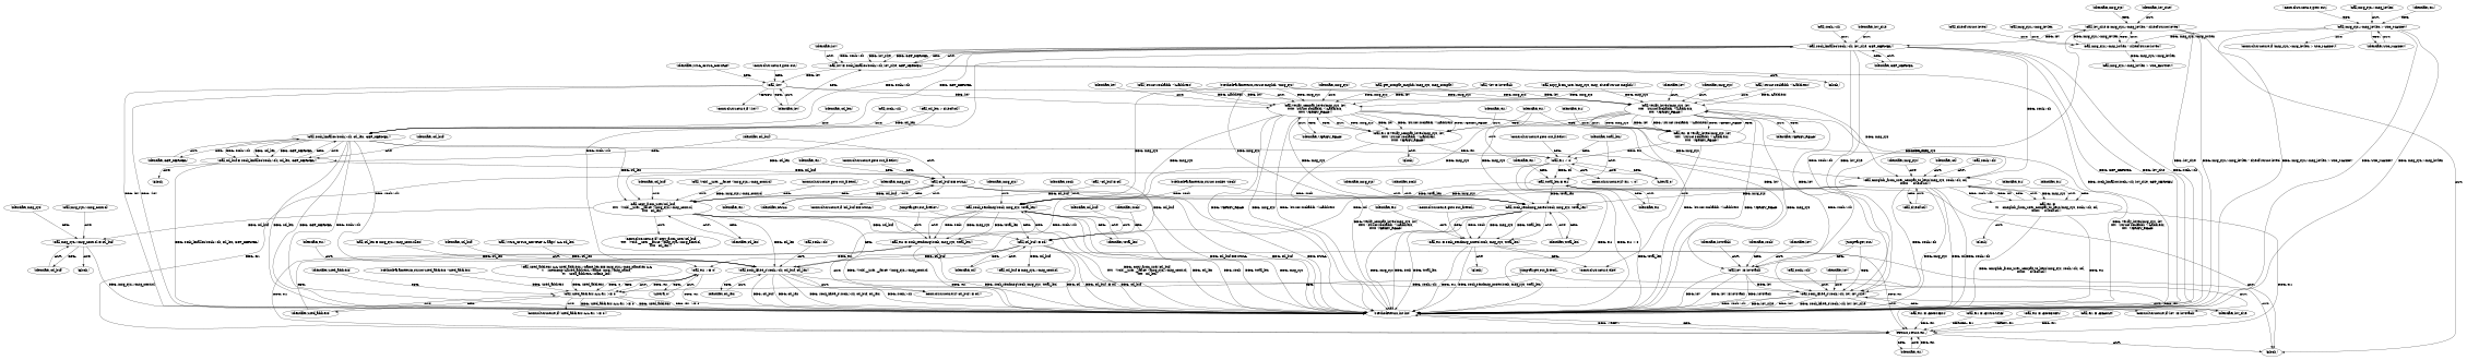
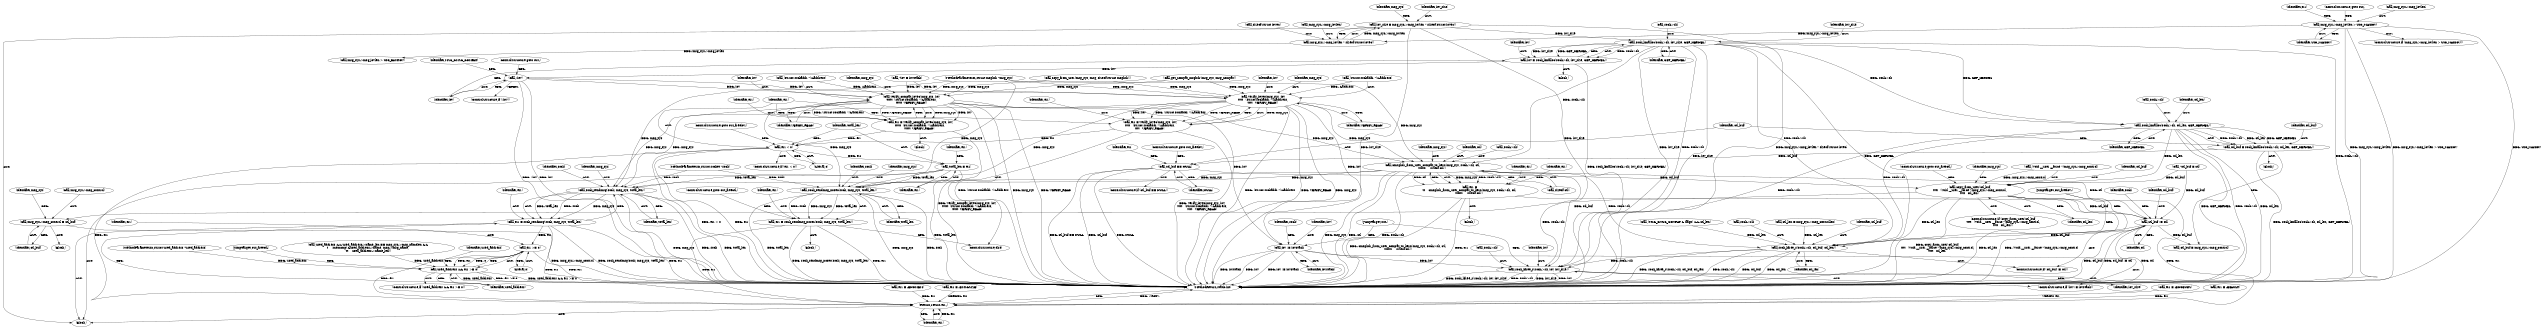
  digraph {
    n1 [label="(Call,sock_kmalloc(sock->sk, iov_size, GFP_KERNEL))"]
    n2 [label="(Call,iov = sock_kmalloc(sock->sk, iov_size, GFP_KERNEL))"]
    n3 [label="(Call,cmsghdr_from_user_compat_to_kern(msg_sys, sock->sk, ctl,\n\t\t\t\t\t\t     sizeof(ctl)))"]
    n4 [label="(Call,sock_kfree_s(sock->sk, ctl_buf, ctl_len))"]
    n5 [label="(Call,sock_kfree_s(sock->sk, iov, iov_size))"]
    n6 [label="(Call,sock_kmalloc(sock->sk, ctl_len, GFP_KERNEL))"]
-   n7 [label="(MethodReturn,int int)"]
+   n7 [label="(MethodReturn,static int)"]
    n8 [label="(Identifier,GFP_KERNEL)"]
    n9 [label="(Call,!iov)"]
    n10 [label="(Block,)"]
    n11 [label="(Call,sock_sendmsg_nosec(sock, msg_sys, total_len))"]
    n12 [label="(Call,sock_sendmsg(sock, msg_sys, total_len))"]
    n13 [label="(Call,err =\n\t\t    cmsghdr_from_user_compat_to_kern(msg_sys, sock->sk, ctl,\n\t\t\t\t\t\t     sizeof(ctl)))"]
    n14 [label="(Call,ctl_buf != ctl)"]
    n15 [label="(Call,sizeof(ctl))"]
    n16 [label="(ControlStructure,if (ctl_buf != ctl))"]
    n17 [label="(Identifier,ctl_len)"]
    n18 [label="(Identifier,iov_size)"]
    n19 [label="(ControlStructure,if (iov != iovstack))"]
    n20 [label="(Call,ctl_buf = sock_kmalloc(sock->sk, ctl_len, GFP_KERNEL))"]
    n21 [label="(Call,copy_from_user(ctl_buf,\n\t\t\t\t   (void __user __force *)msg_sys->msg_control,\n\t\t\t\t   ctl_len))"]
    n22 [label="(Identifier,GFP_KERNEL)"]
    n23 [label="(Return,return err;)"]
    n24 [label="(Call,iov_size = msg_sys->msg_iovlen * sizeof(struct iovec))"]
    n25 [label="(Call,msg_sys->msg_iovlen * sizeof(struct iovec))"]
    n26 [label="(Block,)"]
    n27 [label="(Call,msg_sys->msg_iovlen > UIO_FASTIOV)"]
    n28 [label="(Call,sizeof(struct iovec))"]
    n29 [label="(Call,msg_sys->msg_iovlen > UIO_MAXIOV)"]
    n30 [label="(Identifier,UIO_MAXIOV)"]
    n31 [label="(ControlStructure,if (msg_sys->msg_iovlen > UIO_MAXIOV))"]
    n32 [label="(Call,verify_compat_iovec(msg_sys, iov,\n\t\t\t\t\t  (struct sockaddr *)&address,\n\t\t\t\t\t  VERIFY_READ))"]
    n33 [label="(Call,verify_iovec(msg_sys, iov,\n\t\t\t\t   (struct sockaddr *)&address,\n\t\t\t\t   VERIFY_READ))"]
    n34 [label="(ControlStructure,if (!iov))"]
    n35 [label="(Identifier,iov)"]
    n36 [label="(Call,err = verify_compat_iovec(msg_sys, iov,\n\t\t\t\t\t  (struct sockaddr *)&address,\n\t\t\t\t\t  VERIFY_READ))"]
    n37 [label="(Call,iov != iovstack)"]
    n38 [label="(Identifier,VERIFY_READ)"]
    n39 [label="(Call,err = verify_iovec(msg_sys, iov,\n\t\t\t\t   (struct sockaddr *)&address,\n\t\t\t\t   VERIFY_READ))"]
    n40 [label="(Identifier,VERIFY_READ)"]
    n41 [label="(Call,err < 0)"]
    n42 [label="(Block,)"]
    n43 [label="(Call,err = sock_sendmsg_nosec(sock, msg_sys, total_len))"]
    n44 [label="(Identifier,total_len)"]
    n45 [label="(Call,err = sock_sendmsg(sock, msg_sys, total_len))"]
    n46 [label="(Identifier,total_len)"]
    n47 [label="(Identifier,iovstack)"]
    n48 [label="(Call,total_len = err)"]
    n49 [label="(ControlStructure,if (err < 0))"]
    n50 [label="(Literal,0)"]
    n51 [label="(Identifier,err)"]
    n52 [label="(Identifier,err)"]
    n53 [label="(Block,)"]
    n54 [label="(ControlStructure,else)"]
    n55 [label="(Call,err >= 0)"]
    n56 [label="(Call,used_address && err >= 0)"]
    n57 [label="(Literal,0)"]
    n58 [label="(Identifier,used_address)"]
    n59 [label="(ControlStructure,if (used_address && err >= 0))"]
    n60 [label="(Block,)"]
    n61 [label="(Identifier,ctl)"]
    n62 [label="(Call,ctl_buf = msg_sys->msg_control)"]
    n63 [label="(Call,ctl_buf == NULL)"]
    n64 [label="(Block,)"]
    n65 [label="(Call,msg_sys->msg_control = ctl_buf)"]
    n66 [label="(ControlStructure,if (copy_from_user(ctl_buf,\n\t\t\t\t   (void __user __force *)msg_sys->msg_control,\n\t\t\t\t   ctl_len)))"]
    n67 [label="(Identifier,ctl_len)"]
    n68 [label="(Identifier,NULL)"]
    n69 [label="(ControlStructure,if (ctl_buf == NULL))"]
    n70 [label="(Identifier,ctl_buf)"]
    n71 [label="(Block,)"]
    n72 [label="(Call,sock->sk)"]
    n73 [label="(Call,msg_sys->msg_iovlen)"]
    n74 [label="(Call,get_compat_msghdr(msg_sys, msg_compat))"]
    n75 [label="(Identifier,msg_sys)"]
    n76 [label="(Identifier,msg_sys)"]
    n77 [label="(Call,sock->sk)"]
-   n78 [label="(Call,ctl_len > sizeof(ctl))"]
    n79 [label="(Call,msg_sys->msg_iovlen)"]
    n80 [label="(Call,err = -ENOMEM)"]
    n81 [label="(Identifier,ctl_buf)"]
    n82 [label="(Call,sock->sk)"]
    n83 [label="(Identifier,ctl)"]
    n84 [label="(Identifier,msg_sys)"]
    n85 [label="(Identifier,err)"]
    n86 [label="(ControlStructure,goto out_freeiov;)"]
    n87 [label="(Call,err = -EMSGSIZE)"]
    n88 [label="(Call,sock->sk)"]
    n89 [label="(Identifier,msg_sys)"]
    n90 [label="(Identifier,ctl_buf)"]
    n91 [label="(Identifier,err)"]
    n92 [label="(Call,(struct sockaddr *)&address)"]
    n93 [label="(Identifier,err)"]
    n94 [label="(Call,(struct sockaddr *)&address)"]
    n95 [label="(Call,msg_sys->msg_control)"]
    n96 [label="(Call,sock->sk)"]
    n97 [label="(Identifier,sock)"]
    n98 [label="(Identifier,err)"]
    n99 [label="(Identifier,err)"]
    n100 [label="(Call,ctl_len = msg_sys->msg_controllen)"]
    n101 [label="(Identifier,sock)"]
    n102 [label="(JumpTarget,out:)"]
    n103 [label="(MethodParameterIn,struct socket *sock)"]
    n104 [label="(Identifier,ctl_buf)"]
    n105 [label="(ControlStructure,goto out_freectl;)"]
    n106 [label="(Identifier,iov)"]
    n107 [label="(MethodParameterIn,struct msghdr *msg_sys)"]
    n108 [label="(ControlStructure,goto out_freectl;)"]
    n109 [label="(Identifier,total_len)"]
    n110 [label="(Identifier,msg_sys)"]
    n111 [label="(MethodParameterIn,struct used_address *used_address)"]
    n112 [label="(ControlStructure,goto out;)"]
    n113 [label="(Call,(MSG_CMSG_COMPAT & flags) && ctl_len)"]
    n114 [label="(Identifier,iov)"]
    n115 [label="(Identifier,err)"]
    n116 [label="(ControlStructure,goto out_freeiov;)"]
    n117 [label="(JumpTarget,out_freectl:)"]
    n118 [label="(Identifier,iov_size)"]
    n119 [label="(Identifier,MSG_CMSG_COMPAT)"]
    n120 [label="(Identifier,msg_sys)"]
    n121 [label="(JumpTarget,out_freeiov:)"]
    n122 [label="(Identifier,err)"]
    n123 [label="(Call,copy_from_user(msg_sys, msg, sizeof(struct msghdr)))"]
    n124 [label="(Identifier,sock)"]
    n125 [label="(Identifier,err)"]
    n126 [label="(Call,(void __user __force *)msg_sys->msg_control)"]
    n127 [label="(Identifier,iov_size)"]
    n128 [label="(Call,*ctl_buf = ctl)"]
    n129 [label="(Identifier,err)"]
    n130 [label="(Identifier,ctl_buf)"]
    n131 [label="(Call,used_address && used_address->name_len == msg_sys->msg_namelen &&\n\t    !memcmp(&used_address->name, msg->msg_name,\n \t\t    used_address->name_len))"]
    n132 [label="(Identifier,sock)"]
    n133 [label="(Identifier,iov)"]
    n134 [label="(ControlStructure,goto out;)"]
    n135 [label="(Identifier,msg_sys)"]
    n136 [label="(Identifier,iov)"]
    n137 [label="(Identifier,err)"]
    n138 [label="(Identifier,used_address)"]
    n139 [label="(Identifier,ctl_len)"]
    n140 [label="(Identifier,iov)"]
    n141 [label="(Call,err = -ENOBUFS)"]
    n142 [label="(Identifier,err)"]
    n143 [label="(Identifier,ctl_buf)"]
    n144 [label="(Call,*iov = iovstack)"]
    n145 [label="(Identifier,msg_sys)"]
    n146 [label="(Call,err = -EFAULT)"]
    n1 -> n2 [label="AST: "]
    n1 -> n2 [label="DDG: sock->sk"]
    n1 -> n2 [label="DDG: iov_size"]
    n1 -> n2 [label="DDG: GFP_KERNEL"]
    n1 -> n3 [label="DDG: sock->sk"]
    n1 -> n4 [label="DDG: sock->sk"]
    n1 -> n5 [label="DDG: sock->sk"]
    n1 -> n5 [label="DDG: iov_size"]
    n1 -> n6 [label="DDG: sock->sk"]
    n1 -> n6 [label="DDG: GFP_KERNEL"]
    n1 -> n7 [label="DDG: GFP_KERNEL"]
    n1 -> n7 [label="DDG: iov_size"]
    n1 -> n7 [label="DDG: sock->sk"]
    n1 -> n8 [label="CFG: "]
    n2 -> n1 [label="CFG: "]
    n2 -> n7 [label="DDG: sock_kmalloc(sock->sk, iov_size, GFP_KERNEL)"]
    n2 -> n9 [label="DDG: iov"]
    n2 -> n10 [label="AST: "]
    n3 -> n4 [label="DDG: sock->sk"]
    n3 -> n5 [label="DDG: sock->sk"]
    n3 -> n7 [label="DDG: msg_sys"]
    n3 -> n7 [label="DDG: ctl"]
    n3 -> n7 [label="DDG: sock->sk"]
    n3 -> n11 [label="DDG: msg_sys"]
    n3 -> n12 [label="DDG: msg_sys"]
    n3 -> n13 [label="AST: "]
    n3 -> n13 [label="DDG: msg_sys"]
    n3 -> n13 [label="DDG: sock->sk"]
    n3 -> n13 [label="DDG: ctl"]
    n3 -> n14 [label="DDG: ctl"]
    n3 -> n15 [label="CFG: "]
    n4 -> n5 [label="DDG: sock->sk"]
    n4 -> n7 [label="DDG: sock_kfree_s(sock->sk, ctl_buf, ctl_len)"]
    n4 -> n7 [label="DDG: sock->sk"]
    n4 -> n7 [label="DDG: ctl_buf"]
    n4 -> n7 [label="DDG: ctl_len"]
    n4 -> n16 [label="AST: "]
    n4 -> n17 [label="CFG: "]
    n5 -> n7 [label="DDG: iov_size"]
    n5 -> n7 [label="DDG: iov"]
    n5 -> n7 [label="DDG: sock_kfree_s(sock->sk, iov, iov_size)"]
    n5 -> n7 [label="DDG: sock->sk"]
    n5 -> n18 [label="CFG: "]
    n5 -> n19 [label="AST: "]
    n6 -> n4 [label="DDG: sock->sk"]
    n6 -> n5 [label="DDG: sock->sk"]
    n6 -> n7 [label="DDG: GFP_KERNEL"]
    n6 -> n7 [label="DDG: sock->sk"]
    n6 -> n7 [label="DDG: ctl_len"]
    n6 -> n20 [label="AST: "]
    n6 -> n20 [label="DDG: sock->sk"]
    n6 -> n20 [label="DDG: ctl_len"]
    n6 -> n20 [label="DDG: GFP_KERNEL"]
    n6 -> n21 [label="DDG: ctl_len"]
    n6 -> n22 [label="CFG: "]
    n7 -> n23 [label="CFG: "]
    n8 -> n1 [label="AST: "]
    n9 -> n7 [label="DDG: iov"]
    n9 -> n7 [label="DDG: !iov"]
    n9 -> n32 [label="DDG: iov"]
    n9 -> n33 [label="DDG: iov"]
    n9 -> n34 [label="VERIFY: "]
    n9 -> n35 [label="CFG: "]
    n11 -> n7 [label="DDG: msg_sys"]
    n11 -> n7 [label="DDG: sock"]
    n11 -> n7 [label="DDG: total_len"]
    n11 -> n43 [label="AST: "]
    n11 -> n43 [label="DDG: sock"]
    n11 -> n43 [label="DDG: msg_sys"]
    n11 -> n43 [label="DDG: total_len"]
    n11 -> n44 [label="CFG: "]
    n12 -> n7 [label="DDG: msg_sys"]
    n12 -> n7 [label="DDG: sock"]
    n12 -> n7 [label="DDG: total_len"]
    n12 -> n45 [label="AST: "]
    n12 -> n45 [label="DDG: sock"]
    n12 -> n45 [label="DDG: msg_sys"]
    n12 -> n45 [label="DDG: total_len"]
    n12 -> n46 [label="CFG: "]
    n13 -> n3 [label="CFG: "]
    n13 -> n7 [label="DDG: err"]
    n13 -> n7 [label="DDG: cmsghdr_from_user_compat_to_kern(msg_sys, sock->sk, ctl,\n\t\t\t\t\t\t     sizeof(ctl))"]
    n13 -> n23 [label="DDG: err"]
    n13 -> n60 [label="AST: "]
    n14 -> n4 [label="DDG: ctl_buf"]
    n14 -> n7 [label="DDG: ctl"]
    n14 -> n7 [label="DDG: ctl_buf != ctl"]
    n14 -> n7 [label="DDG: ctl_buf"]
    n14 -> n16 [label="AST: "]
    n14 -> n61 [label="CFG: "]
    n14 -> n62 [label="DDG: ctl_buf"]
    n15 -> n3 [label="AST: "]
    n17 -> n4 [label="AST: "]
    n18 -> n5 [label="AST: "]
-   n20 -> n6 [label="CFG: "]
+   n20 -> n62 [label="CFG: "]
    n20 -> n7 [label="DDG: sock_kmalloc(sock->sk, ctl_len, GFP_KERNEL)"]
    n20 -> n63 [label="DDG: ctl_buf"]
    n20 -> n64 [label="AST: "]
    n21 -> n4 [label="DDG: ctl_len"]
    n21 -> n7 [label="DDG: (void __user __force *)msg_sys->msg_control"]
    n21 -> n7 [label="DDG: copy_from_user(ctl_buf,\n\t\t\t\t   (void __user __force *)msg_sys->msg_control,\n\t\t\t\t   ctl_len)"]
    n21 -> n7 [label="DDG: ctl_len"]
    n21 -> n14 [label="DDG: ctl_buf"]
    n21 -> n65 [label="DDG: ctl_buf"]
    n21 -> n66 [label="AST: "]
    n21 -> n67 [label="CFG: "]
    n22 -> n6 [label="AST: "]
    n23 -> n7 [label="DDG: <RET>"]
    n23 -> n26 [label="AST: "]
    n23 -> n52 [label="CFG: "]
-   n24 -> n1 [label="DDG: iov"]
+   n24 -> n1 [label="DDG: iov_size"]
    n24 -> n5 [label="DDG: iov_size"]
    n24 -> n7 [label="DDG: iov_size"]
    n24 -> n7 [label="DDG: msg_sys->msg_iovlen * sizeof(struct iovec)"]
    n24 -> n25 [label="CFG: "]
    n24 -> n26 [label="AST: "]
    n25 -> n24 [label="AST: "]
    n25 -> n24 [label="DDG: msg_sys->msg_iovlen"]
    n25 -> n27 [label="DDG: msg_sys->msg_iovlen"]
    n28 -> n25 [label="AST: "]
    n29 -> n7 [label="DDG: msg_sys->msg_iovlen > UIO_MAXIOV"]
    n29 -> n7 [label="DDG: UIO_MAXIOV"]
    n29 -> n7 [label="DDG: msg_sys->msg_iovlen"]
    n29 -> n25 [label="DDG: msg_sys->msg_iovlen"]
    n29 -> n30 [label="CFG: "]
    n29 -> n31 [label="AST: "]
    n30 -> n29 [label="AST: "]
    n32 -> n3 [label="DDG: msg_sys"]
    n32 -> n7 [label="DDG: VERIFY_READ"]
    n32 -> n7 [label="DDG: msg_sys"]
    n32 -> n7 [label="DDG: (struct sockaddr *)&address"]
    n32 -> n11 [label="DDG: msg_sys"]
    n32 -> n12 [label="DDG: msg_sys"]
    n32 -> n36 [label="AST: "]
    n32 -> n36 [label="DDG: msg_sys"]
    n32 -> n36 [label="DDG: iov"]
    n32 -> n36 [label="DDG: (struct sockaddr *)&address"]
    n32 -> n36 [label="DDG: VERIFY_READ"]
    n32 -> n37 [label="DDG: iov"]
    n32 -> n38 [label="CFG: "]
    n33 -> n3 [label="DDG: msg_sys"]
    n33 -> n7 [label="DDG: (struct sockaddr *)&address"]
    n33 -> n7 [label="DDG: VERIFY_READ"]
    n33 -> n7 [label="DDG: msg_sys"]
    n33 -> n11 [label="DDG: msg_sys"]
    n33 -> n12 [label="DDG: msg_sys"]
    n33 -> n37 [label="DDG: iov"]
    n33 -> n39 [label="AST: "]
    n33 -> n39 [label="DDG: msg_sys"]
    n33 -> n39 [label="DDG: iov"]
    n33 -> n39 [label="DDG: (struct sockaddr *)&address"]
    n33 -> n39 [label="DDG: VERIFY_READ"]
    n33 -> n40 [label="CFG: "]
    n35 -> n2 [label="CFG: "]
    n35 -> n9 [label="AST: "]
    n36 -> n7 [label="DDG: verify_compat_iovec(msg_sys, iov,\n\t\t\t\t\t  (struct sockaddr *)&address,\n\t\t\t\t\t  VERIFY_READ)"]
    n36 -> n32 [label="CFG: "]
    n36 -> n41 [label="DDG: err"]
    n36 -> n42 [label="AST: "]
    n37 -> n5 [label="DDG: iov"]
    n37 -> n7 [label="DDG: iov != iovstack"]
    n37 -> n7 [label="DDG: iovstack"]
    n37 -> n7 [label="DDG: iov"]
    n37 -> n19 [label="AST: "]
+   n37 -> n47 [label="CFG: "]
    n38 -> n32 [label="AST: "]
    n39 -> n7 [label="DDG: verify_iovec(msg_sys, iov,\n\t\t\t\t   (struct sockaddr *)&address,\n\t\t\t\t   VERIFY_READ)"]
    n39 -> n33 [label="CFG: "]
    n39 -> n41 [label="DDG: err"]
    n39 -> n54 [label="AST: "]
    n40 -> n33 [label="AST: "]
    n41 -> n7 [label="DDG: err"]
    n41 -> n7 [label="DDG: err < 0"]
    n41 -> n23 [label="DDG: err"]
-   n41 -> n48 [label="DDG: ctl"]
+   n41 -> n48 [label="DDG: err"]
    n41 -> n49 [label="AST: "]
    n41 -> n50 [label="CFG: "]
    n43 -> n7 [label="DDG: err"]
    n43 -> n7 [label="DDG: sock_sendmsg_nosec(sock, msg_sys, total_len)"]
    n43 -> n23 [label="DDG: err"]
    n43 -> n53 [label="AST: "]
    n43 -> n54 [label="CFG: "]
    n44 -> n11 [label="AST: "]
    n45 -> n7 [label="DDG: err"]
    n45 -> n7 [label="DDG: sock_sendmsg(sock, msg_sys, total_len)"]
    n45 -> n12 [label="CFG: "]
    n45 -> n23 [label="DDG: err"]
    n45 -> n26 [label="AST: "]
    n45 -> n55 [label="DDG: err"]
    n46 -> n12 [label="AST: "]
    n47 -> n37 [label="AST: "]
    n48 -> n7 [label="DDG: total_len"]
    n48 -> n11 [label="DDG: total_len"]
    n48 -> n12 [label="DDG: total_len"]
    n48 -> n26 [label="AST: "]
    n48 -> n51 [label="CFG: "]
    n50 -> n41 [label="AST: "]
    n51 -> n48 [label="AST: "]
    n52 -> n23 [label="AST: "]
    n52 -> n23 [label="DDG: err"]
    n55 -> n7 [label="DDG: err"]
-   n117 -> n23 [label="DDG: err"]
+   n55 -> n23 [label="DDG: err"]
    n55 -> n56 [label="AST: "]
    n55 -> n56 [label="DDG: err"]
    n55 -> n56 [label="DDG: 0"]
    n55 -> n57 [label="CFG: "]
    n56 -> n7 [label="DDG: used_address && err >= 0"]
    n56 -> n7 [label="DDG: used_address"]
    n56 -> n7 [label="DDG: err >= 0"]
    n56 -> n55 [label="CFG: "]
    n56 -> n58 [label="CFG: "]
    n56 -> n59 [label="AST: "]
    n57 -> n55 [label="AST: "]
    n58 -> n45 [label="CFG: "]
    n58 -> n56 [label="AST: "]
    n61 -> n14 [label="AST: "]
    n63 -> n7 [label="DDG: ctl_buf == NULL"]
    n63 -> n7 [label="DDG: ctl_buf"]
    n63 -> n7 [label="DDG: NULL"]
    n63 -> n21 [label="DDG: ctl_buf"]
    n63 -> n68 [label="CFG: "]
    n63 -> n69 [label="AST: "]
    n65 -> n7 [label="DDG: msg_sys->msg_control"]
    n65 -> n70 [label="CFG: "]
    n65 -> n71 [label="AST: "]
    n67 -> n21 [label="AST: "]
    n68 -> n63 [label="AST: "]
    n70 -> n65 [label="AST: "]
    n72 -> n5 [label="AST: "]
    n73 -> n25 [label="AST: "]
    n74 -> n32 [label="DDG: msg_sys"]
    n74 -> n33 [label="DDG: msg_sys"]
    n75 -> n32 [label="AST: "]
    n76 -> n24 [label="CFG: "]
    n77 -> n6 [label="AST: "]
-   n78 -> n6 [label="DDG: ctl_len"]
-   n78 -> n21 [label="DDG: ctl_len"]
    n79 -> n29 [label="AST: "]
    n80 -> n23 [label="DDG: err"]
    n81 -> n20 [label="AST: "]
    n82 -> n4 [label="AST: "]
    n83 -> n3 [label="AST: "]
    n84 -> n33 [label="AST: "]
    n85 -> n13 [label="AST: "]
    n86 -> n63 [label="CFG: "]
    n87 -> n23 [label="KERNEL: err"]
    n88 -> n3 [label="AST: "]
    n89 -> n12 [label="AST: "]
    n90 -> n14 [label="AST: "]
    n91 -> n43 [label="AST: "]
    n92 -> n33 [label="AST: "]
    n92 -> n33 [label="DDG: &address"]
    n93 -> n36 [label="AST: "]
    n94 -> n32 [label="AST: "]
    n94 -> n32 [label="DDG: &address"]
    n95 -> n65 [label="AST: "]
    n96 -> n1 [label="AST: "]
    n97 -> n14 [label="CFG: "]
    n98 -> n55 [label="AST: "]
    n99 -> n39 [label="AST: "]
    n100 -> n4 [label="DDG: ctl_len"]
    n101 -> n12 [label="AST: "]
    n102 -> n5 [label="CFG: "]
    n102 -> n37 [label="CFG: "]
    n103 -> n11 [label="DDG: sock"]
    n103 -> n12 [label="DDG: sock"]
    n104 -> n4 [label="AST: "]
    n105 -> n43 [label="CFG: "]
    n106 -> n2 [label="AST: "]
    n107 -> n3 [label="DDG: msg_sys"]
    n107 -> n11 [label="DDG: msg_sys"]
    n107 -> n12 [label="DDG: msg_sys"]
    n107 -> n32 [label="DDG: msg_sys"]
    n107 -> n33 [label="DDG: msg_sys"]
    n108 -> n21 [label="CFG: "]
    n109 -> n41 [label="CFG: "]
    n109 -> n48 [label="AST: "]
    n110 -> n3 [label="AST: "]
    n111 -> n56 [label="DDG: used_address"]
    n112 -> n9 [label="CFG: "]
    n113 -> n4 [label="DDG: ctl_len"]
    n114 -> n5 [label="AST: "]
    n115 -> n29 [label="CFG: "]
    n116 -> n41 [label="CFG: "]
    n117 -> n56 [label="CFG: "]
    n118 -> n1 [label="AST: "]
    n119 -> n9 [label="CFG: "]
    n120 -> n21 [label="CFG: "]
    n121 -> n4 [label="CFG: "]
    n121 -> n14 [label="CFG: "]
    n122 -> n36 [label="CFG: "]
    n122 -> n39 [label="CFG: "]
    n122 -> n41 [label="AST: "]
    n123 -> n32 [label="DDG: msg_sys"]
    n123 -> n33 [label="DDG: msg_sys"]
    n124 -> n37 [label="CFG: "]
    n125 -> n13 [label="CFG: "]
    n126 -> n21 [label="AST: "]
    n126 -> n21 [label="DDG: msg_sys->msg_control"]
    n127 -> n24 [label="AST: "]
    n128 -> n14 [label="DDG: ctl_buf"]
    n128 -> n21 [label="DDG: ctl_buf"]
    n129 -> n48 [label="CFG: "]
    n130 -> n20 [label="CFG: "]
    n130 -> n63 [label="AST: "]
    n131 -> n56 [label="DDG: used_address"]
    n132 -> n11 [label="AST: "]
    n133 -> n37 [label="AST: "]
    n134 -> n29 [label="CFG: "]
    n135 -> n65 [label="CFG: "]
    n136 -> n33 [label="AST: "]
    n137 -> n63 [label="CFG: "]
    n138 -> n56 [label="CFG: "]
    n139 -> n6 [label="AST: "]
    n140 -> n32 [label="AST: "]
    n141 -> n23 [label="VERIFY: err"]
    n142 -> n45 [label="AST: "]
    n143 -> n21 [label="AST: "]
    n144 -> n32 [label="DDG: iov"]
    n144 -> n33 [label="DDG: iov"]
    n145 -> n11 [label="AST: "]
    n146 -> n23 [label="DDG: err"]
  }
